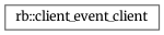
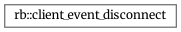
  digraph {
    rankdir=TB
    fontname=Merriweather
-   n1 [color=grey40 fillcolor=white fontname=Merriweather fontsize=10 height=0.2 label="rb::client_event_client" shape=box style=filled width=0.4]
+   n1 [color=grey40 fillcolor=white fontname=Merriweather fontsize=10 height=0.2 label="rb::client_event_disconnect" shape=box style=filled width=0.4]
  }
